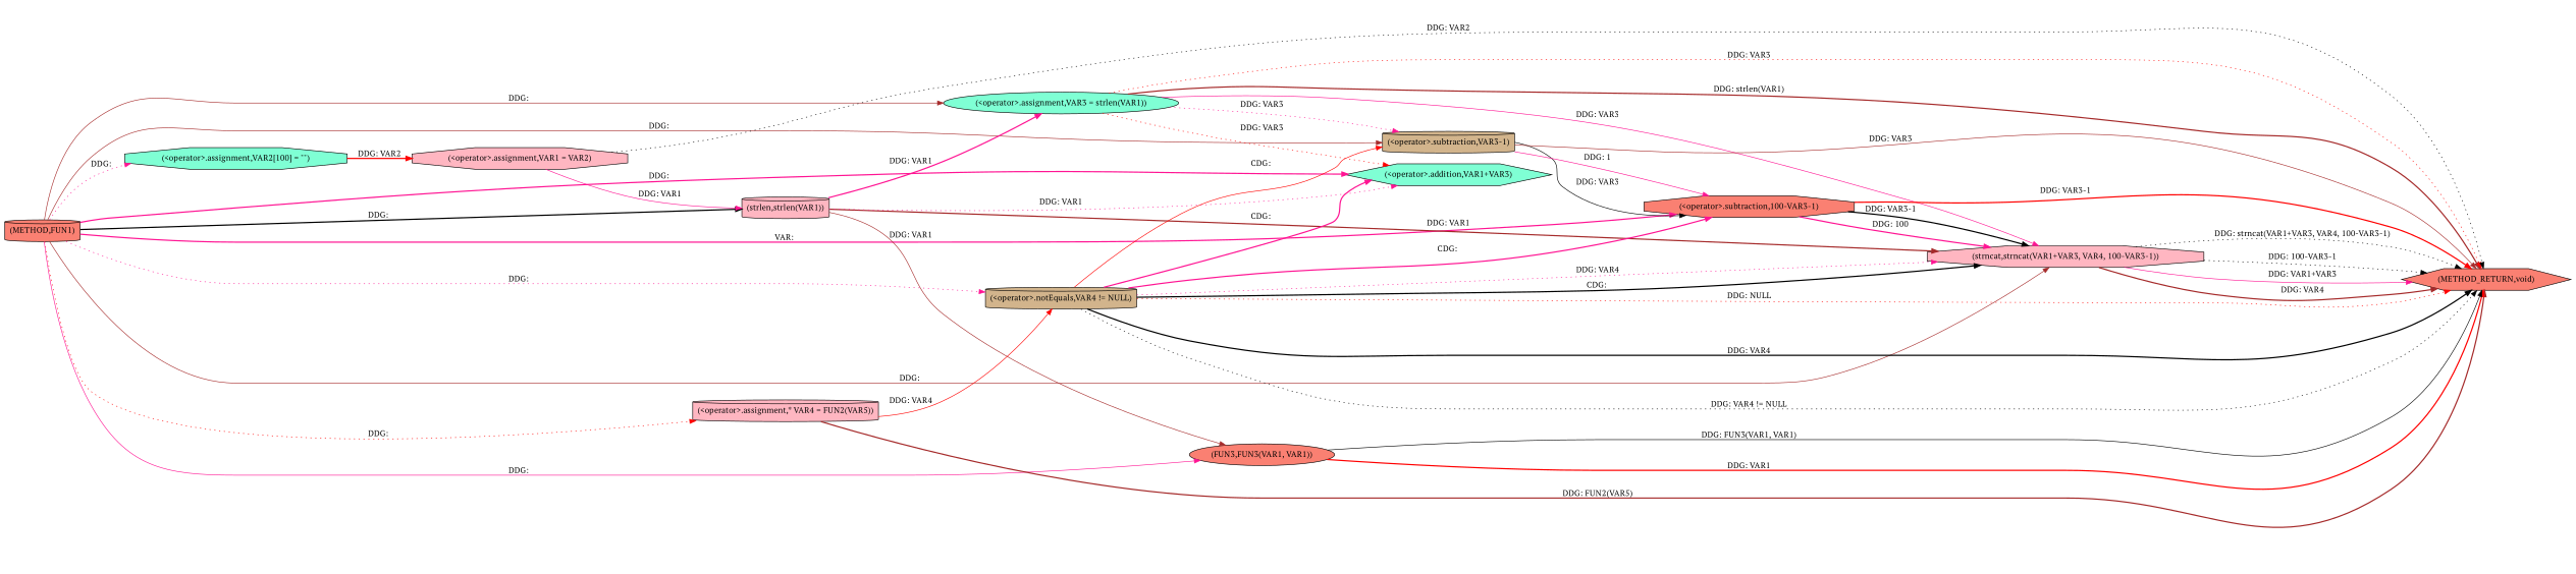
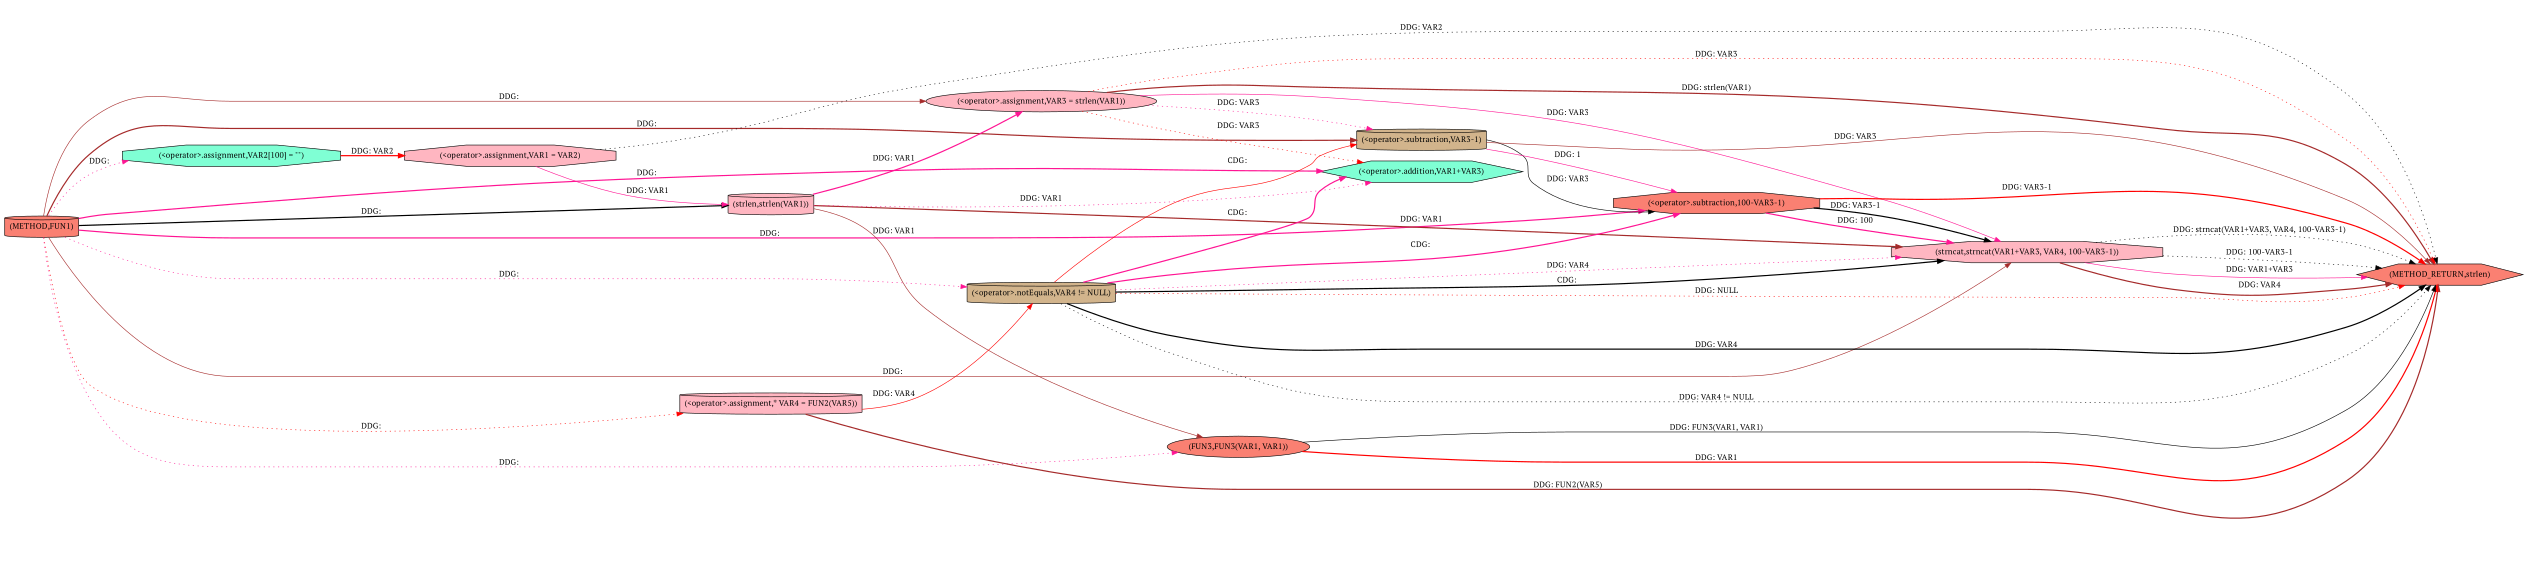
  digraph {
    fontname="PT Serif"
    rankdir=LR
    node [fillcolor=lightpink fontname="PT Serif" shape=cylinder style=filled]
    edge [color=deeppink fontname="PT Serif" style=bold]
    n1 [fillcolor=salmon label="(METHOD,FUN1)"]
    n2 [fillcolor=aquamarine label="(<operator>.assignment,VAR2[100] = \"\")" shape=octagon]
-   n3 [fillcolor=aquamarine label="(<operator>.assignment,VAR3 = strlen(VAR1))" shape=ellipse]
+   n3 [label="(<operator>.assignment,VAR3 = strlen(VAR1))" shape=ellipse]
    n4 [label="(strlen,strlen(VAR1))"]
    n5 [label="(<operator>.assignment,* VAR4 = FUN2(VAR5))"]
    n6 [fillcolor=tan label="(<operator>.notEquals,VAR4 != NULL)"]
    n7 [label="(strncat,strncat(VAR1+VAR3, VAR4, 100-VAR3-1))" shape=octagon]
    n8 [fillcolor=aquamarine label="(<operator>.addition,VAR1+VAR3)" shape=hexagon]
    n9 [fillcolor=salmon label="(<operator>.subtraction,100-VAR3-1)" shape=octagon]
    n10 [fillcolor=tan label="(<operator>.subtraction,VAR3-1)"]
    n11 [fillcolor=salmon label="(FUN3,FUN3(VAR1, VAR1))" shape=ellipse]
    n12 [label="(<operator>.assignment,VAR1 = VAR2)" shape=octagon]
-   n13 [fillcolor=salmon label="(METHOD_RETURN,void)" shape=hexagon]
+   n13 [fillcolor=salmon label="(METHOD_RETURN,strlen)" shape=hexagon]
    n1 -> n2 [label="DDG: " style=dotted]
    n1 -> n3 [color=brown label="DDG: " style=solid]
    n1 -> n4 [color=black label="DDG: "]
    n1 -> n5 [color=red label="DDG: " style=dotted]
    n1 -> n6 [label="DDG: " style=dotted]
    n1 -> n7 [color=brown label="DDG: " style=solid]
    n1 -> n8 [label="DDG: "]
-   n1 -> n9 [label="VAR: "]
-   n1 -> n10 [color=brown label="DDG: " style=solid]
-   n1 -> n11 [label="DDG: " style=solid]
+   n1 -> n9 [label="DDG: "]
+   n1 -> n10 [color=brown label="DDG: "]
+   n1 -> n11 [label="DDG: " style=dotted]
    n2 -> n12 [color=red label="DDG: VAR2"]
    n3 -> n7 [label="DDG: VAR3" style=solid]
    n3 -> n8 [color=red label="DDG: VAR3" style=dotted]
    n3 -> n10 [label="DDG: VAR3" style=dotted]
    n3 -> n13 [color=brown label="DDG: strlen(VAR1)"]
    n3 -> n13 [color=red label="DDG: VAR3" style=dotted]
    n4 -> n3 [label="DDG: VAR1"]
    n4 -> n7 [color=brown label="DDG: VAR1"]
    n4 -> n8 [label="DDG: VAR1" style=dotted]
    n4 -> n11 [color=brown label="DDG: VAR1" style=solid]
    n5 -> n6 [color=red label="DDG: VAR4" style=solid]
    n5 -> n13 [color=brown label="DDG: FUN2(VAR5)"]
    n6 -> n7 [label="DDG: VAR4" style=dotted]
    n6 -> n7 [color=black label="CDG: "]
    n6 -> n8 [label="CDG: "]
    n6 -> n9 [label="CDG: "]
    n6 -> n10 [color=red label="CDG: " style=solid]
    n6 -> n13 [color=black label="DDG: VAR4"]
    n6 -> n13 [color=black label="DDG: VAR4 != NULL" style=dotted]
    n6 -> n13 [color=red label="DDG: NULL" style=dotted]
    n7 -> n13 [label="DDG: VAR1+VAR3" style=solid]
    n7 -> n13 [color=brown label="DDG: VAR4"]
    n7 -> n13 [color=black label="DDG: strncat(VAR1+VAR3, VAR4, 100-VAR3-1)" style=dotted]
    n7 -> n13 [color=black label="DDG: 100-VAR3-1" style=dotted]
    n9 -> n7 [label="DDG: 100"]
    n9 -> n7 [color=black label="DDG: VAR3-1"]
    n9 -> n13 [color=red label="DDG: VAR3-1"]
    n10 -> n9 [color=black label="DDG: VAR3" style=solid]
    n10 -> n9 [label="DDG: 1" style=solid]
    n10 -> n13 [color=brown label="DDG: VAR3" style=solid]
    n11 -> n13 [color=red label="DDG: VAR1"]
    n11 -> n13 [color=black label="DDG: FUN3(VAR1, VAR1)" style=solid]
    n12 -> n4 [label="DDG: VAR1" style=solid]
    n12 -> n13 [color=black label="DDG: VAR2" style=dotted]
  }
